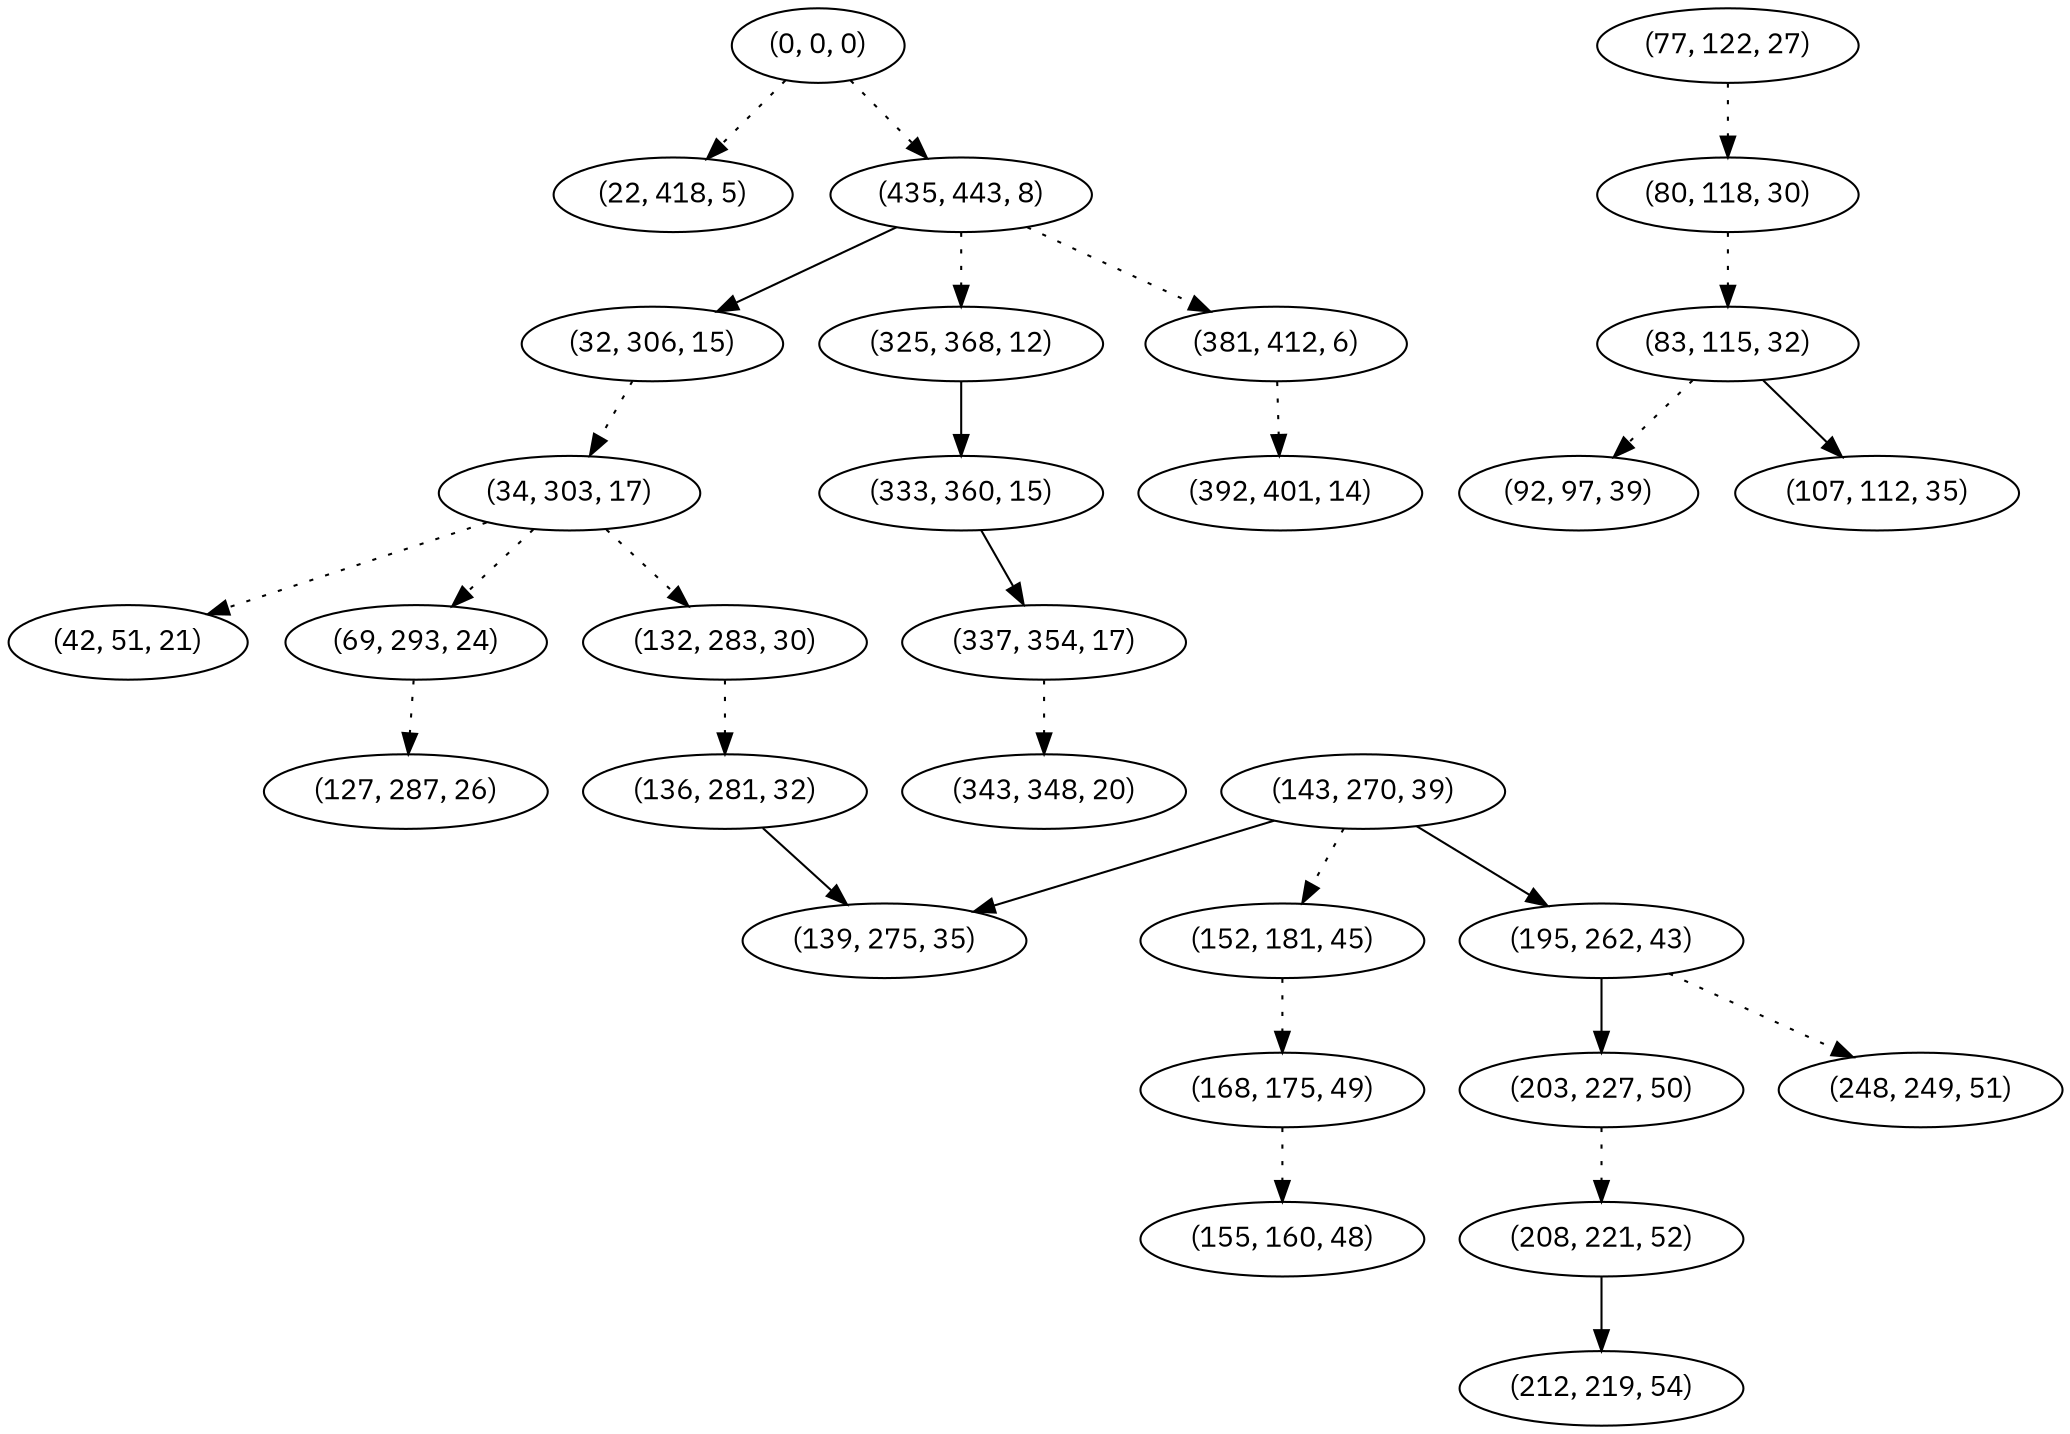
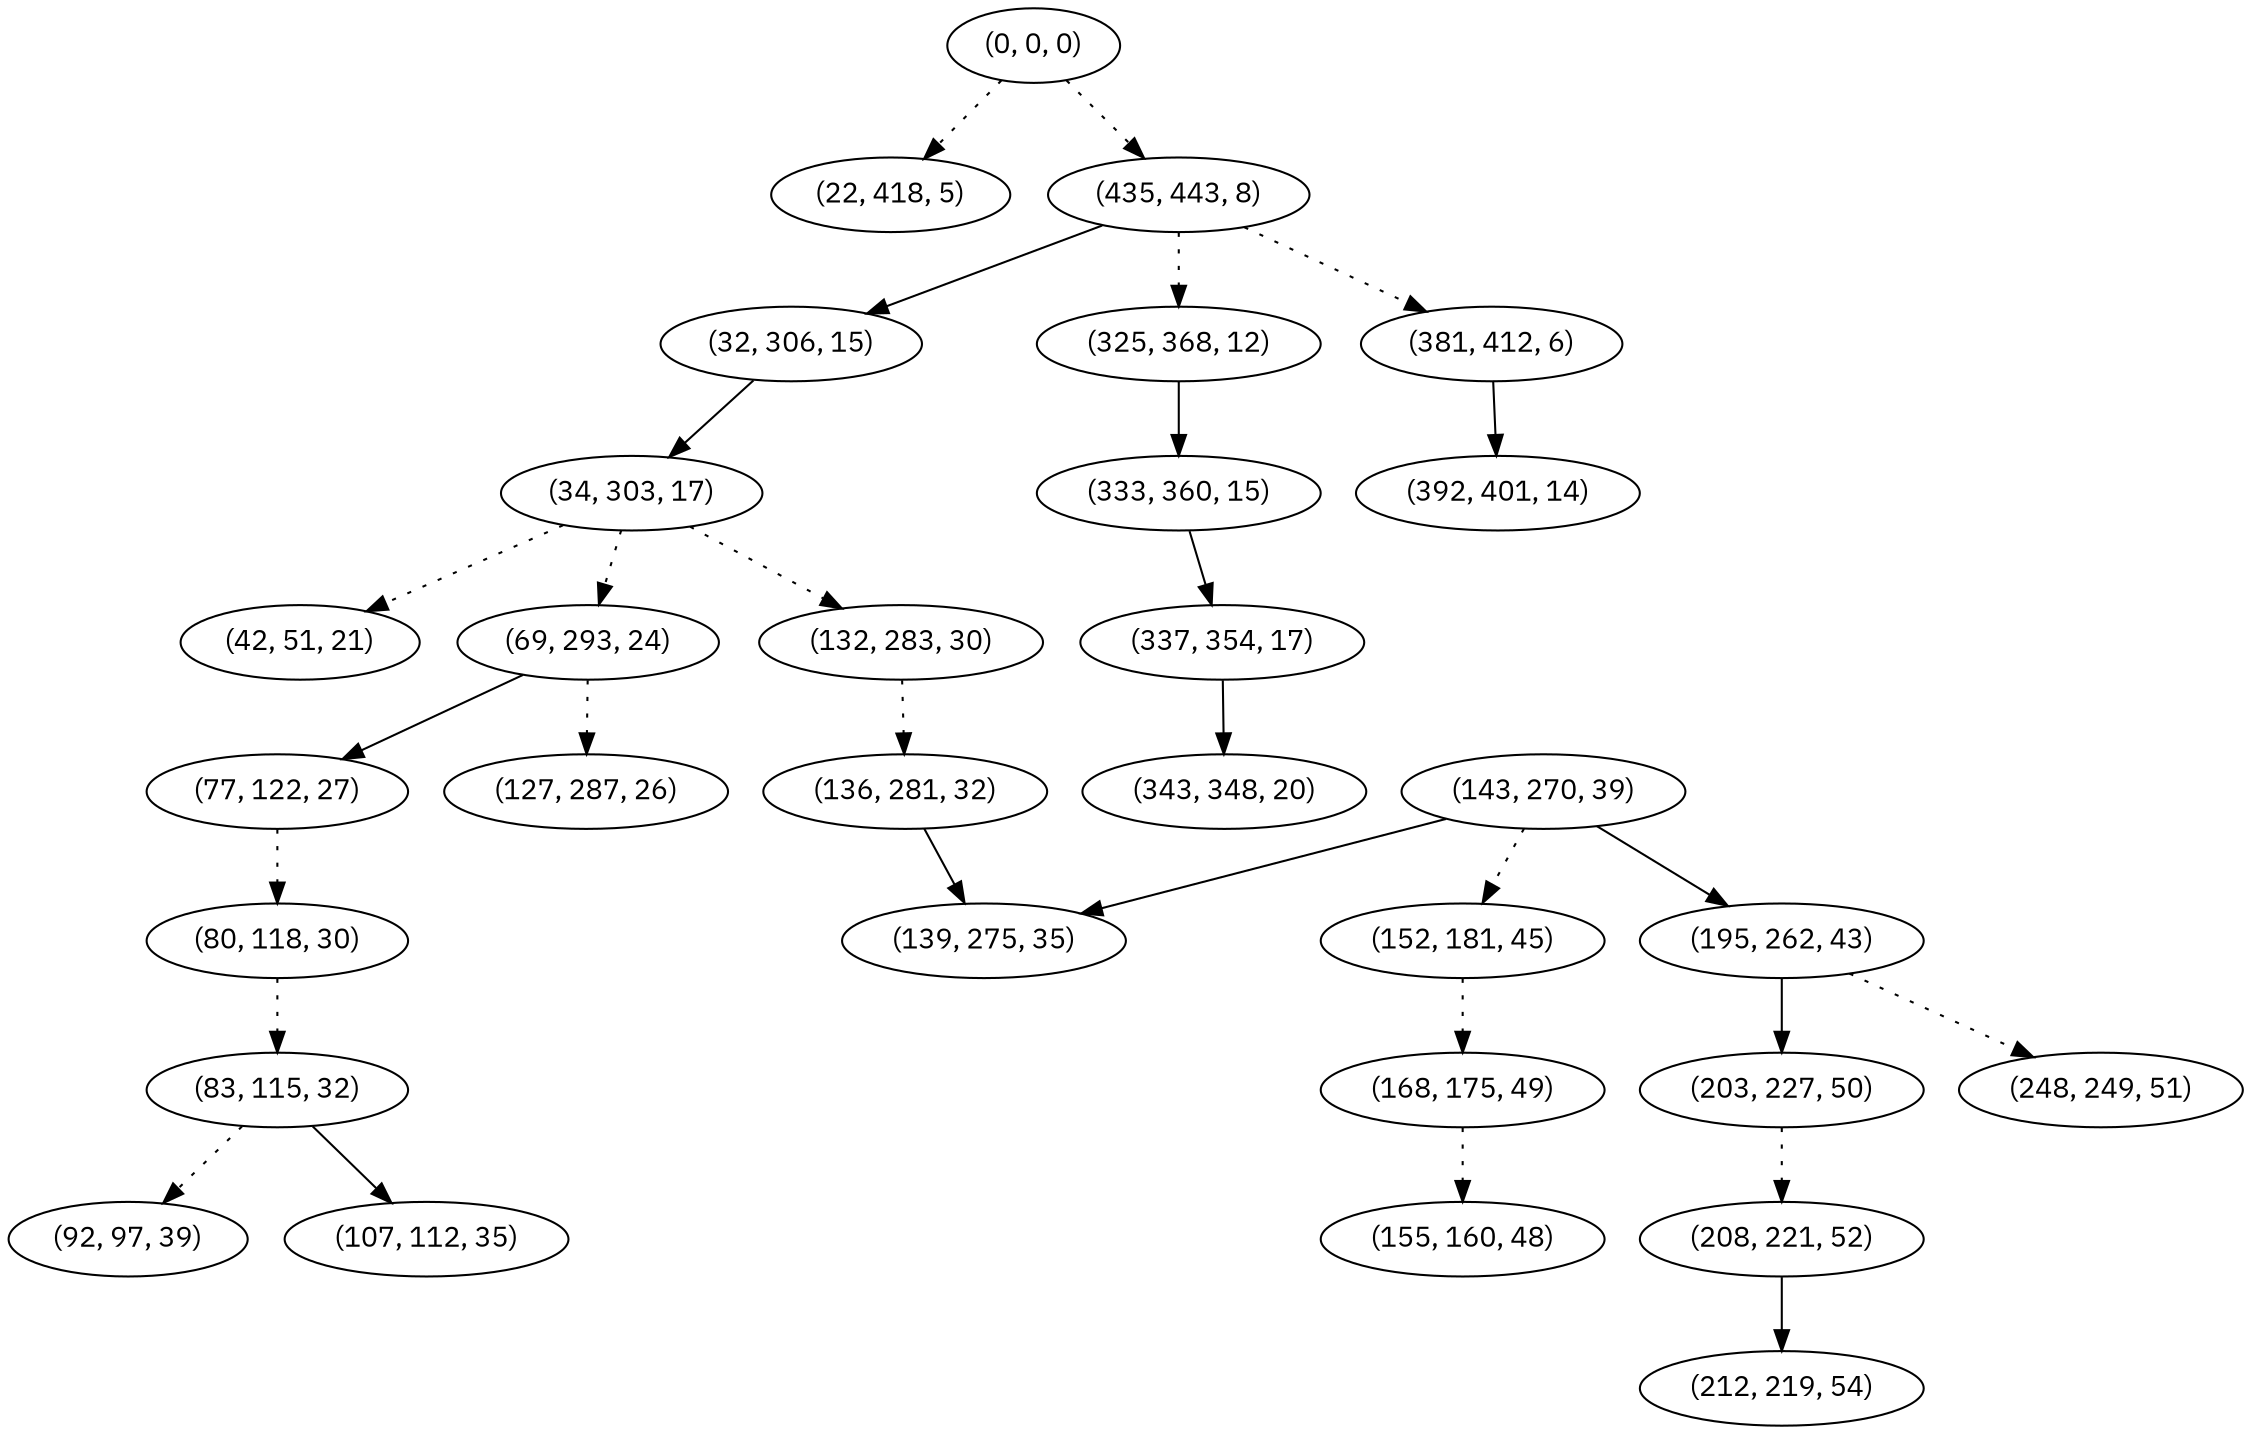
  digraph {
    fontname="IBM Plex Sans"
    node [fontname="IBM Plex Sans"]
    edge [fontname="IBM Plex Sans" style=dotted]
    "(0, 0, 0)"
    "(22, 418, 5)"
    "(435, 443, 8)"
    "(32, 306, 15)"
    "(325, 368, 12)"
    "(381, 412, 6)"
    "(34, 303, 17)"
    "(333, 360, 15)"
    "(392, 401, 14)"
    "(42, 51, 21)"
    "(69, 293, 24)"
    "(132, 283, 30)"
    "(77, 122, 27)"
    "(127, 287, 26)"
    "(80, 118, 30)"
    "(83, 115, 32)"
    "(92, 97, 39)"
    "(107, 112, 35)"
    "(136, 281, 32)"
    "(139, 275, 35)"
    "(143, 270, 39)"
    "(152, 181, 45)"
    "(195, 262, 43)"
    "(168, 175, 49)"
    "(203, 227, 50)"
    n26 [label="(248, 249, 51)"]
    "(155, 160, 48)"
    "(208, 221, 52)"
    "(212, 219, 54)"
    "(337, 354, 17)"
    "(343, 348, 20)"
    "(0, 0, 0)" -> "(22, 418, 5)"
    "(0, 0, 0)" -> "(435, 443, 8)"
    "(435, 443, 8)" -> "(32, 306, 15)" [style=solid]
    "(435, 443, 8)" -> "(325, 368, 12)"
    "(435, 443, 8)" -> "(381, 412, 6)"
-   "(32, 306, 15)" -> "(34, 303, 17)"
+   "(32, 306, 15)" -> "(34, 303, 17)" [style=solid]
    "(325, 368, 12)" -> "(333, 360, 15)" [style=solid]
-   "(381, 412, 6)" -> "(392, 401, 14)"
+   "(381, 412, 6)" -> "(392, 401, 14)" [style=solid]
    "(34, 303, 17)" -> "(42, 51, 21)"
    "(34, 303, 17)" -> "(69, 293, 24)"
    "(34, 303, 17)" -> "(132, 283, 30)"
    "(333, 360, 15)" -> "(337, 354, 17)" [style=solid]
+   "(69, 293, 24)" -> "(77, 122, 27)" [style=solid]
    "(69, 293, 24)" -> "(127, 287, 26)"
    "(132, 283, 30)" -> "(136, 281, 32)"
    "(77, 122, 27)" -> "(80, 118, 30)"
    "(80, 118, 30)" -> "(83, 115, 32)"
    "(83, 115, 32)" -> "(92, 97, 39)"
    "(83, 115, 32)" -> "(107, 112, 35)" [style=solid]
    "(136, 281, 32)" -> "(139, 275, 35)" [style=solid]
    "(143, 270, 39)" -> "(139, 275, 35)" [style=solid]
    "(143, 270, 39)" -> "(152, 181, 45)"
    "(143, 270, 39)" -> "(195, 262, 43)" [style=solid]
    "(152, 181, 45)" -> "(168, 175, 49)"
    "(195, 262, 43)" -> "(203, 227, 50)" [style=solid]
    "(195, 262, 43)" -> n26
    "(168, 175, 49)" -> "(155, 160, 48)"
    "(203, 227, 50)" -> "(208, 221, 52)"
    "(208, 221, 52)" -> "(212, 219, 54)" [style=solid]
-   "(337, 354, 17)" -> "(343, 348, 20)"
+   "(337, 354, 17)" -> "(343, 348, 20)" [style=solid]
  }
